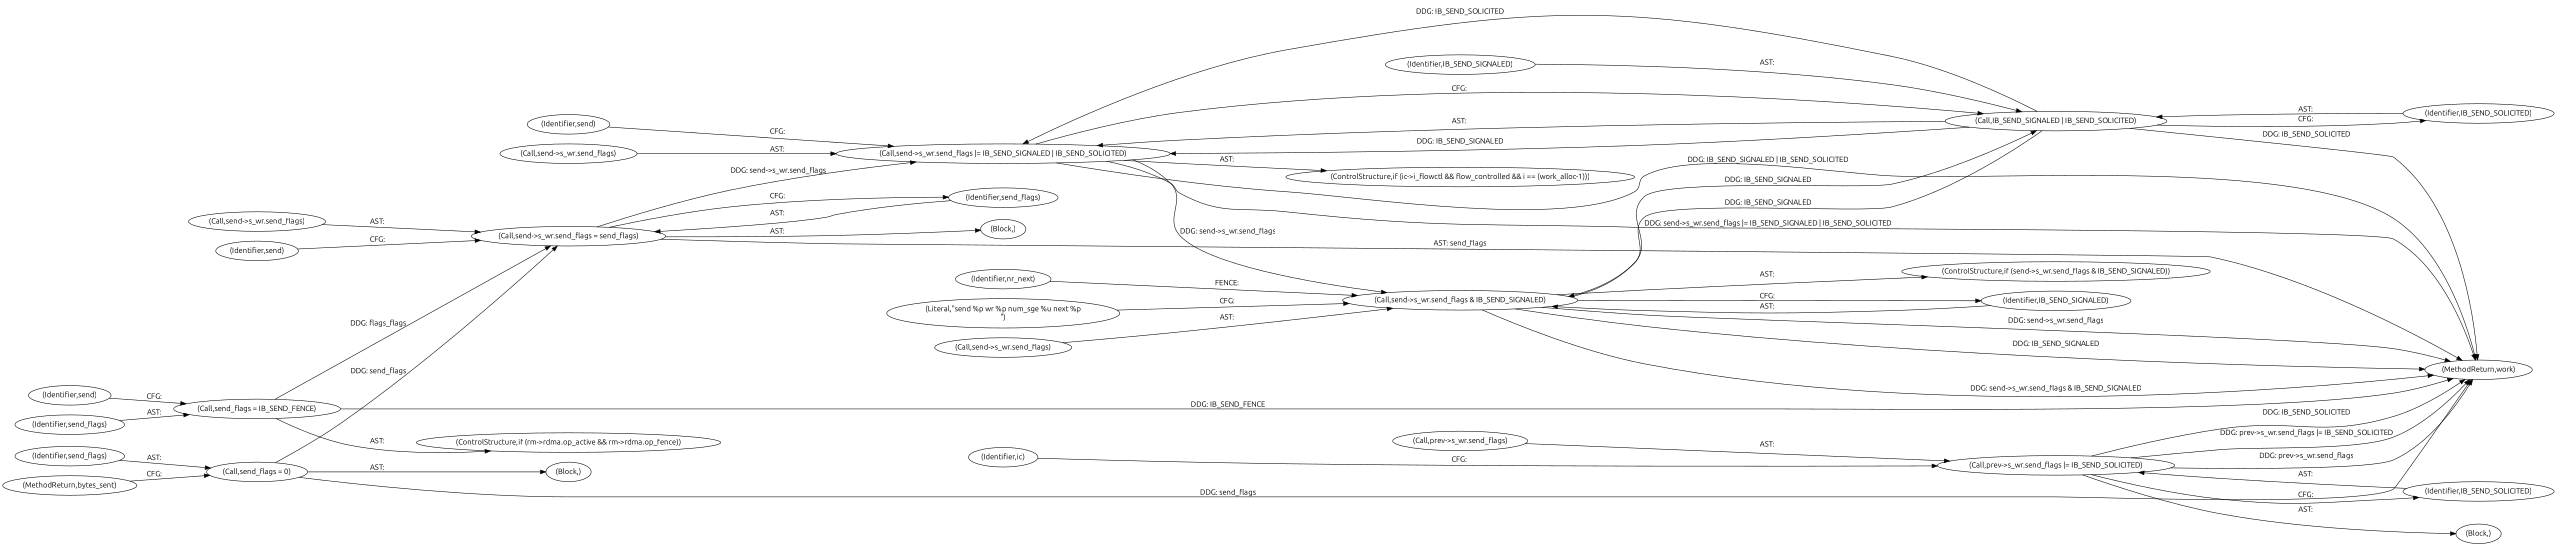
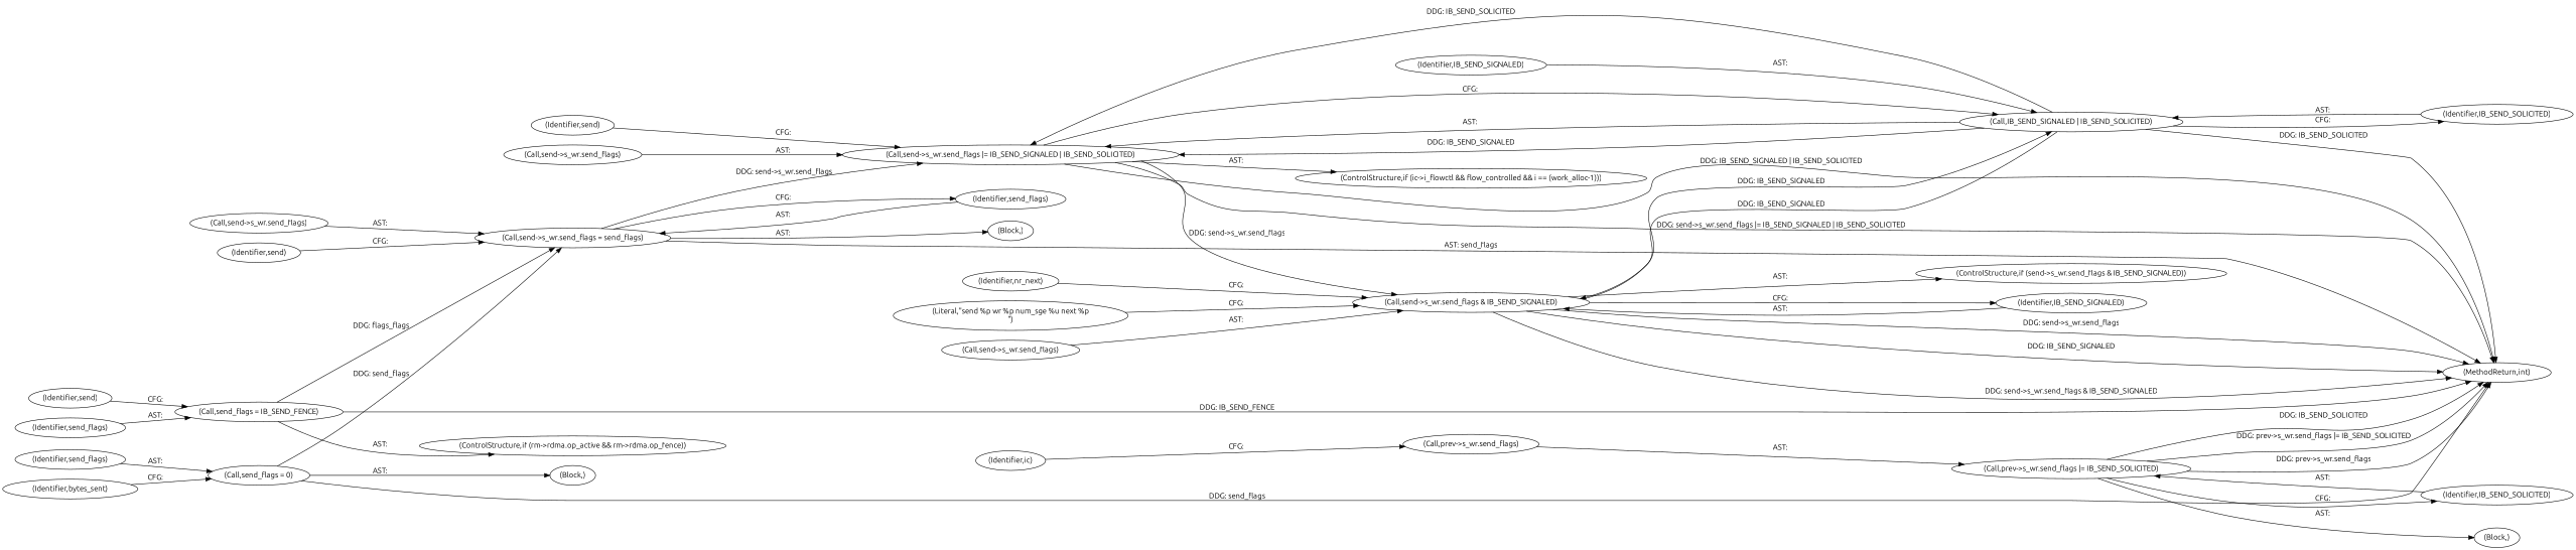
  digraph {
    fontname=Ubuntu
    rankdir=LR
    node [fontname=Ubuntu]
    edge [fontname=Ubuntu]
    n1 [label="(Call,send->s_wr.send_flags = send_flags)"]
    n2 [label="(Call,send->s_wr.send_flags |= IB_SEND_SIGNALED | IB_SEND_SOLICITED)"]
-   n3 [label="(MethodReturn,work)"]
+   n3 [label="(MethodReturn,int)"]
    n4 [label="(Block,)"]
    n5 [label="(Identifier,send_flags)"]
    n6 [label="(Call,send->s_wr.send_flags & IB_SEND_SIGNALED)"]
    n7 [label="(Call,IB_SEND_SIGNALED | IB_SEND_SOLICITED)"]
    n8 [label="(ControlStructure,if (ic->i_flowctl && flow_controlled && i == (work_alloc-1)))"]
    n9 [label="(Identifier,IB_SEND_SIGNALED)"]
    n10 [label="(ControlStructure,if (send->s_wr.send_flags & IB_SEND_SIGNALED))"]
    n11 [label="(Call,send_flags = IB_SEND_FENCE)"]
    n12 [label="(ControlStructure,if (rm->rdma.op_active && rm->rdma.op_fence))"]
    n13 [label="(Call,send_flags = 0)"]
    n14 [label="(Block,)"]
    n15 [label="(Identifier,IB_SEND_SOLICITED)"]
    n16 [label="(Call,prev->s_wr.send_flags |= IB_SEND_SOLICITED)"]
    n17 [label="(Block,)"]
    n18 [label="(Identifier,IB_SEND_SOLICITED)"]
    n19 [label="(Identifier,send)"]
    n20 [label="(Identifier,send_flags)"]
    n21 [label="(Identifier,IB_SEND_SIGNALED)"]
    n22 [label="(Identifier,send)"]
    n23 [label="(Literal,\"send %p wr %p num_sge %u next %p\n\")"]
    n24 [label="(Call,send->s_wr.send_flags)"]
    n25 [label="(Identifier,send_flags)"]
    n26 [label="(Identifier,send)"]
-   n27 [label="(MethodReturn,bytes_sent)"]
+   n27 [label="(Identifier,bytes_sent)"]
    n28 [label="(Call,send->s_wr.send_flags)"]
    n29 [label="(Call,send->s_wr.send_flags)"]
    n30 [label="(Identifier,nr_next)"]
    n31 [label="(Identifier,ic)"]
    n32 [label="(Call,prev->s_wr.send_flags)"]
    n1 -> n2 [label="DDG: send->s_wr.send_flags"]
    n1 -> n3 [label="AST: send_flags"]
    n1 -> n4 [label="AST: "]
    n1 -> n5 [label="CFG: "]
    n2 -> n3 [label="DDG: IB_SEND_SIGNALED | IB_SEND_SOLICITED"]
    n2 -> n3 [label="DDG: send->s_wr.send_flags |= IB_SEND_SIGNALED | IB_SEND_SOLICITED"]
    n2 -> n6 [label="DDG: send->s_wr.send_flags"]
    n2 -> n7 [label="CFG: "]
    n2 -> n8 [label="AST: "]
    n5 -> n1 [label="AST: "]
    n6 -> n3 [label="DDG: send->s_wr.send_flags & IB_SEND_SIGNALED"]
    n6 -> n3 [label="DDG: send->s_wr.send_flags"]
    n6 -> n3 [label="DDG: IB_SEND_SIGNALED"]
    n6 -> n7 [label="DDG: IB_SEND_SIGNALED"]
    n6 -> n9 [label="CFG: "]
    n6 -> n10 [label="AST: "]
    n7 -> n2 [label="AST: "]
    n7 -> n2 [label="DDG: IB_SEND_SIGNALED"]
    n7 -> n2 [label="DDG: IB_SEND_SOLICITED"]
    n7 -> n3 [label="DDG: IB_SEND_SOLICITED"]
    n7 -> n6 [label="DDG: IB_SEND_SIGNALED"]
    n7 -> n15 [label="CFG: "]
    n9 -> n6 [label="AST: "]
    n11 -> n1 [label="DDG: flags_flags"]
    n11 -> n3 [label="DDG: IB_SEND_FENCE"]
    n11 -> n12 [label="AST: "]
    n13 -> n1 [label="DDG: send_flags"]
    n13 -> n3 [label="DDG: send_flags"]
    n13 -> n14 [label="AST: "]
    n15 -> n7 [label="AST: "]
    n16 -> n3 [label="DDG: prev->s_wr.send_flags |= IB_SEND_SOLICITED"]
    n16 -> n3 [label="DDG: prev->s_wr.send_flags"]
    n16 -> n3 [label="DDG: IB_SEND_SOLICITED"]
    n16 -> n17 [label="AST: "]
    n16 -> n18 [label="CFG: "]
    n18 -> n16 [label="AST: "]
    n19 -> n11 [label="CFG: "]
    n20 -> n13 [label="AST: "]
    n21 -> n7 [label="AST: "]
    n22 -> n1 [label="CFG: "]
    n23 -> n6 [label="CFG: "]
    n24 -> n6 [label="AST: "]
    n25 -> n11 [label="AST: "]
    n26 -> n2 [label="CFG: "]
    n27 -> n13 [label="CFG: "]
    n28 -> n1 [label="AST: "]
    n29 -> n2 [label="AST: "]
-   n30 -> n6 [label="FENCE: "]
-   n31 -> n16 [label="CFG: "]
+   n30 -> n6 [label="CFG: "]
+   n31 -> n32 [label="CFG: "]
    n32 -> n16 [label="AST: "]
  }
